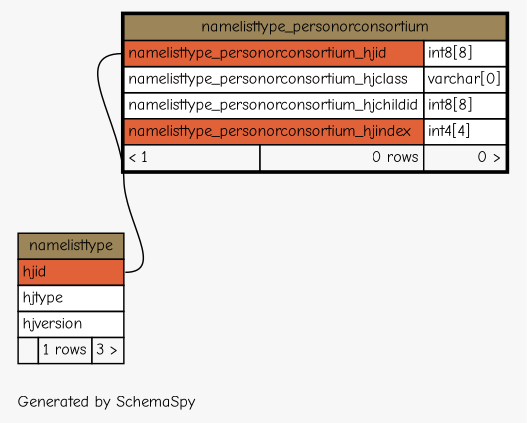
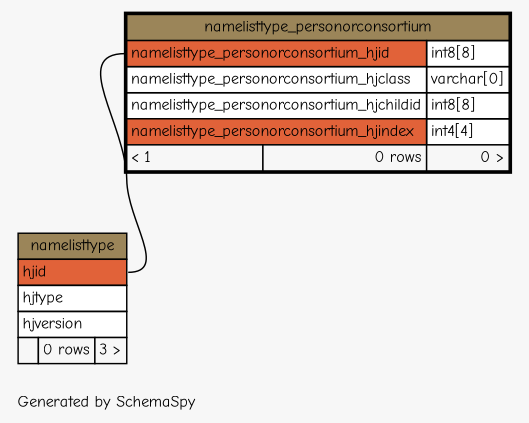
  digraph {
    bgcolor="#f7f7f7"
    fontname="Comic Neue"
    fontsize=11
    label="\nGenerated by SchemaSpy"
    labeljust=l
    nodesep=0.18
    rankdir=TB
    ranksep=0.46
    node [fontname="Comic Neue" fontsize=11 shape=plaintext]
    n1 [label=<     <TABLE BORDER="2" CELLBORDER="1" CELLSPACING="0" BGCOLOR="#ffffff">       <TR><TD COLSPAN="3" BGCOLOR="#9b8559" ALIGN="CENTER">namelisttype_personorconsortium</TD></TR>       <TR><TD PORT="namelisttype_personorconsortium_hjid" COLSPAN="2" BGCOLOR="#e16239" ALIGN="LEFT">namelisttype_personorconsortium_hjid</TD><TD PORT="namelisttype_personorconsortium_hjid.type" ALIGN="LEFT">int8[8]</TD></TR>       <TR><TD PORT="namelisttype_personorconsortium_hjclass" COLSPAN="2" ALIGN="LEFT">namelisttype_personorconsortium_hjclass</TD><TD PORT="namelisttype_personorconsortium_hjclass.type" ALIGN="LEFT">varchar[0]</TD></TR>       <TR><TD PORT="namelisttype_personorconsortium_hjchildid" COLSPAN="2" ALIGN="LEFT">namelisttype_personorconsortium_hjchildid</TD><TD PORT="namelisttype_personorconsortium_hjchildid.type" ALIGN="LEFT">int8[8]</TD></TR>       <TR><TD PORT="namelisttype_personorconsortium_hjindex" COLSPAN="2" BGCOLOR="#e16239" ALIGN="LEFT">namelisttype_personorconsortium_hjindex</TD><TD PORT="namelisttype_personorconsortium_hjindex.type" ALIGN="LEFT">int4[4]</TD></TR>       <TR><TD ALIGN="LEFT" BGCOLOR="#f7f7f7">&lt; 1</TD><TD ALIGN="RIGHT" BGCOLOR="#f7f7f7">0 rows</TD><TD ALIGN="RIGHT" BGCOLOR="#f7f7f7">0 &gt;</TD></TR>     </TABLE>>]
-   n2 [label=<     <TABLE BORDER="0" CELLBORDER="1" CELLSPACING="0" BGCOLOR="#ffffff">       <TR><TD COLSPAN="3" BGCOLOR="#9b8559" ALIGN="CENTER">namelisttype</TD></TR>       <TR><TD PORT="hjid" COLSPAN="3" BGCOLOR="#e16239" ALIGN="LEFT">hjid</TD></TR>       <TR><TD PORT="hjtype" COLSPAN="3" ALIGN="LEFT">hjtype</TD></TR>       <TR><TD PORT="hjversion" COLSPAN="3" ALIGN="LEFT">hjversion</TD></TR>       <TR><TD ALIGN="LEFT" BGCOLOR="#f7f7f7">  </TD><TD ALIGN="RIGHT" BGCOLOR="#f7f7f7">1 rows</TD><TD ALIGN="RIGHT" BGCOLOR="#f7f7f7">3 &gt;</TD></TR>     </TABLE>>]
+   n2 [label=<     <TABLE BORDER="0" CELLBORDER="1" CELLSPACING="0" BGCOLOR="#ffffff">       <TR><TD COLSPAN="3" BGCOLOR="#9b8559" ALIGN="CENTER">namelisttype</TD></TR>       <TR><TD PORT="hjid" COLSPAN="3" BGCOLOR="#e16239" ALIGN="LEFT">hjid</TD></TR>       <TR><TD PORT="hjtype" COLSPAN="3" ALIGN="LEFT">hjtype</TD></TR>       <TR><TD PORT="hjversion" COLSPAN="3" ALIGN="LEFT">hjversion</TD></TR>       <TR><TD ALIGN="LEFT" BGCOLOR="#f7f7f7">  </TD><TD ALIGN="RIGHT" BGCOLOR="#f7f7f7">0 rows</TD><TD ALIGN="RIGHT" BGCOLOR="#f7f7f7">3 &gt;</TD></TR>     </TABLE>>]
    n1 -> n2 [arrowhead=none arrowsize=0.8 arrowtail=crowodot headport="hjid:e" tailport="namelisttype_personorconsortium_hjid:w" fontname="Comic Neue"]
  }
